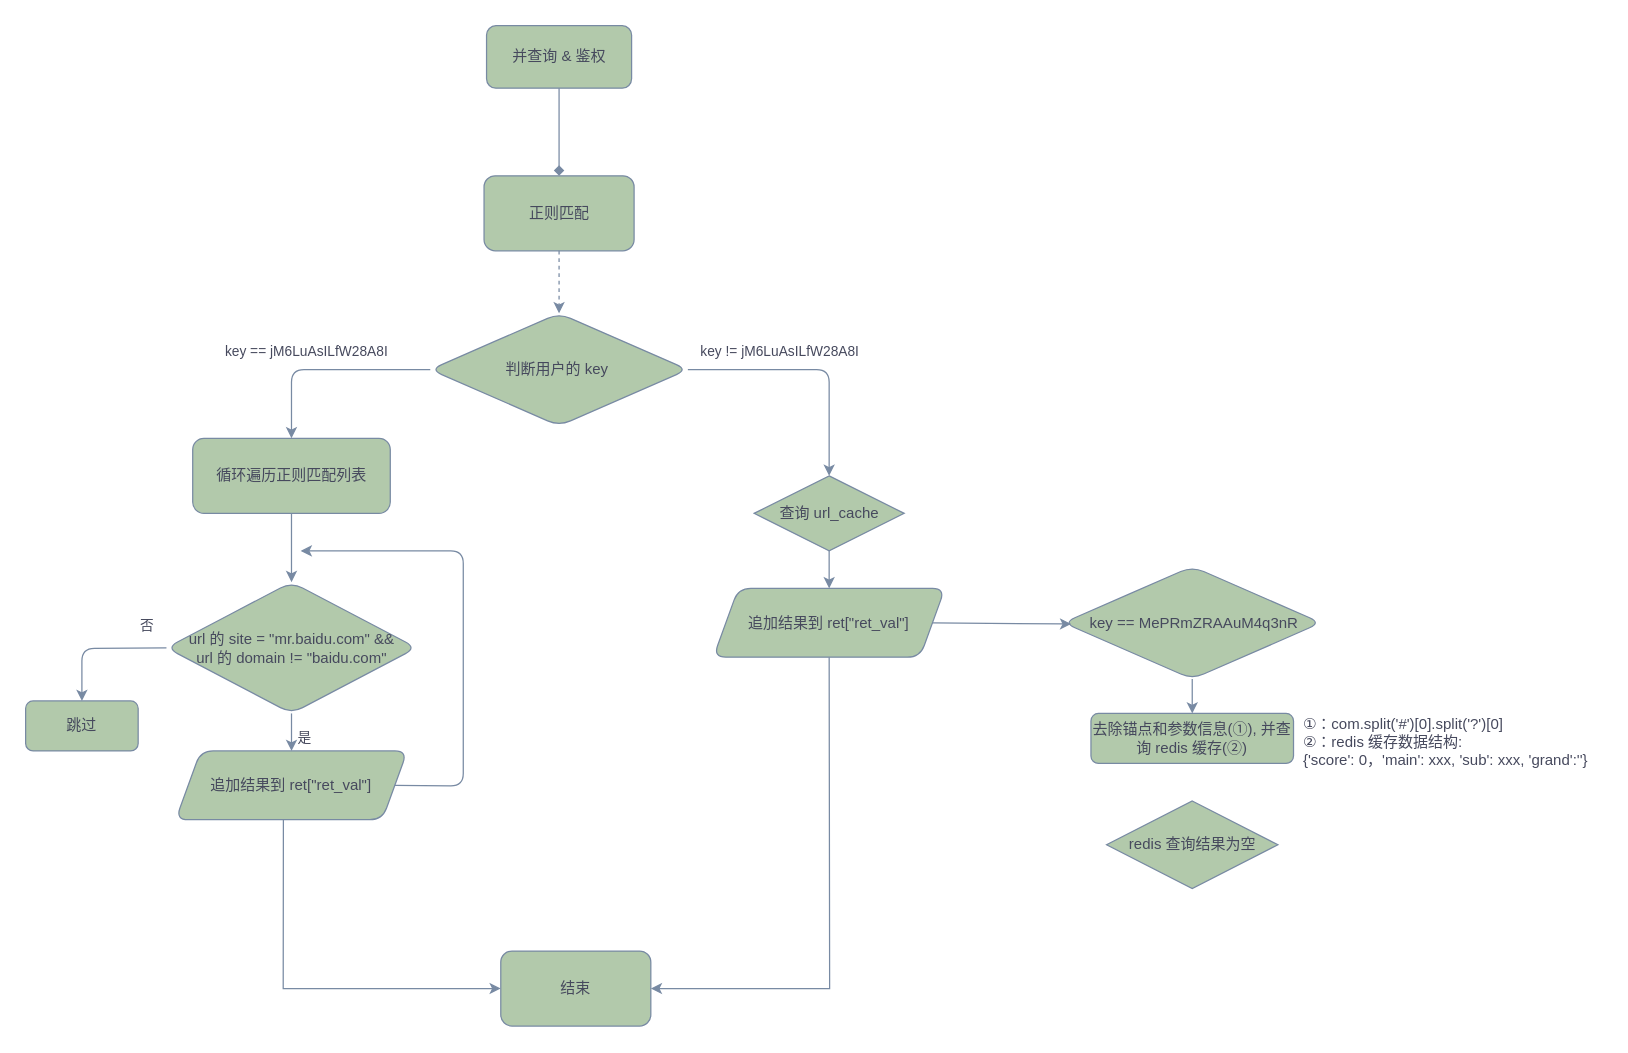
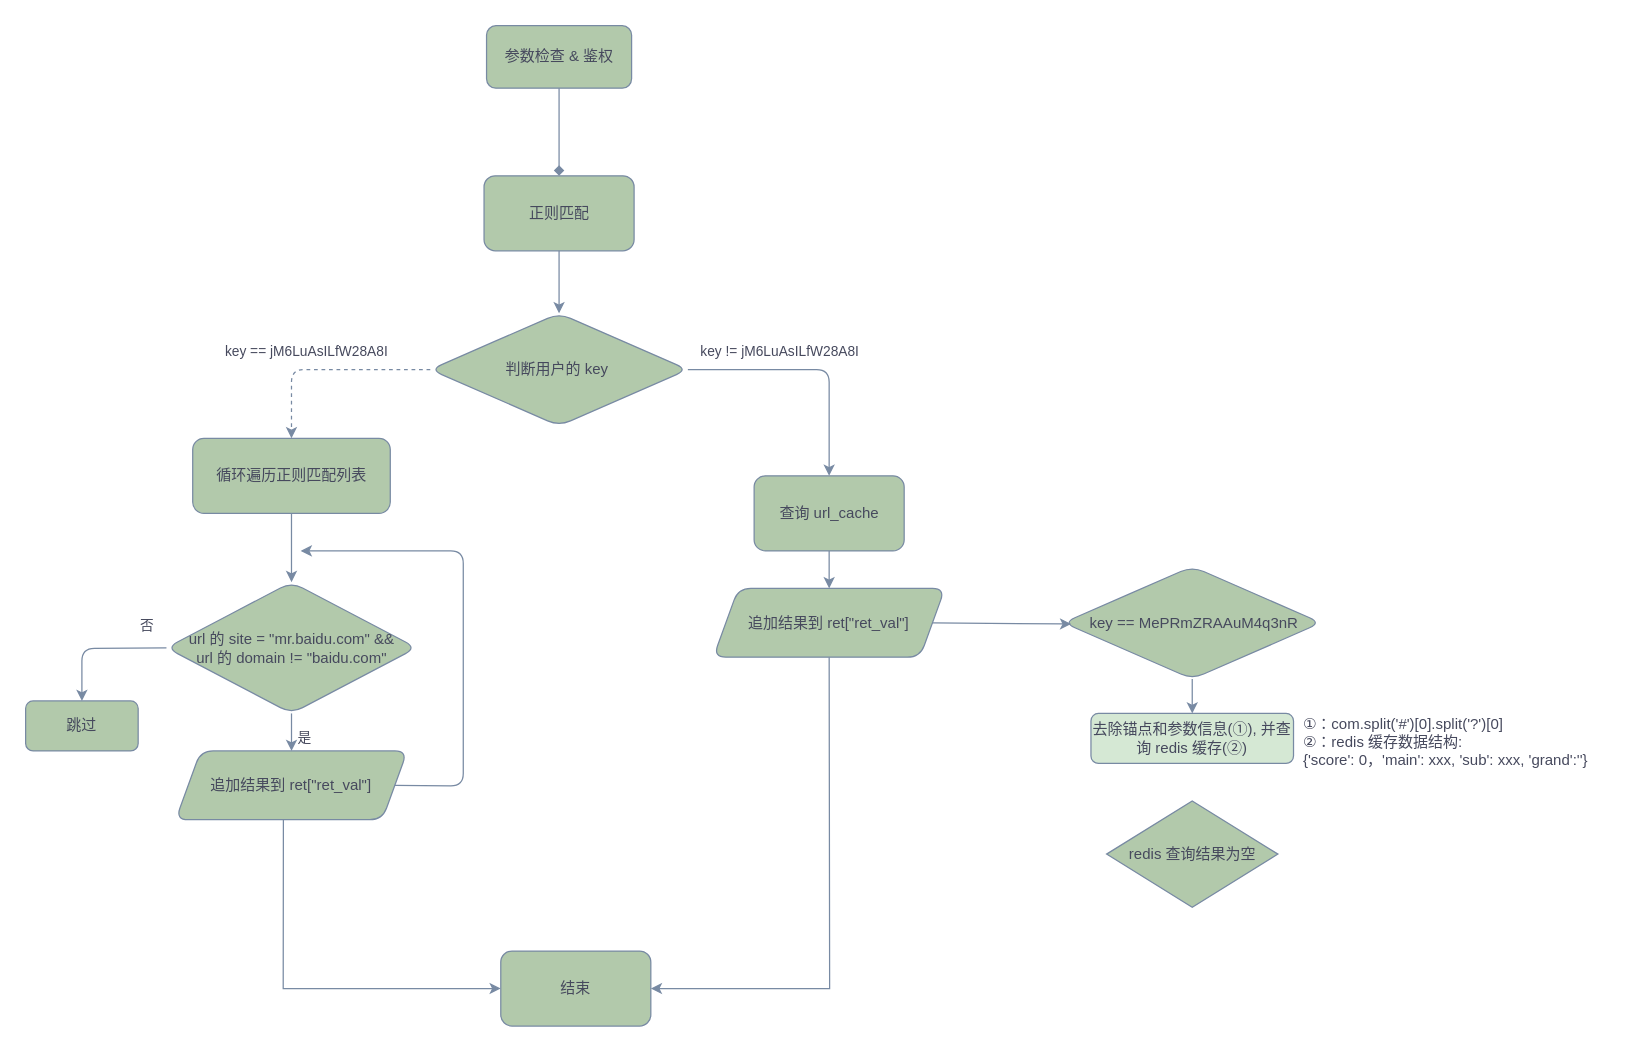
  <mxCell id="0" />
  <mxCell id="1" parent="0" />
- <mxCell id="2" value="并查询 &amp;amp; 鉴权" style="rounded=1;whiteSpace=wrap;html=1;labelBackgroundColor=none;fillColor=#B2C9AB;strokeColor=#788AA3;fontColor=#46495D;" vertex="1" parent="1"><mxGeometry x="388.62" y="20" width="116" height="50" as="geometry" /></mxCell>
+ <mxCell id="2" value="参数检查 &amp;amp; 鉴权" style="rounded=1;whiteSpace=wrap;html=1;labelBackgroundColor=none;fillColor=#B2C9AB;strokeColor=#788AA3;fontColor=#46495D;" vertex="1" parent="1"><mxGeometry x="388.62" y="20" width="116" height="50" as="geometry" /></mxCell>
  <mxCell id="3" value="正则匹配" style="rounded=1;whiteSpace=wrap;html=1;labelBackgroundColor=none;fillColor=#B2C9AB;strokeColor=#788AA3;fontColor=#46495D;" vertex="1" parent="1"><mxGeometry x="386.62" y="140" width="120" height="60" as="geometry" /></mxCell>
  <mxCell id="4" value="" style="endArrow=diamond;html=1;rounded=1;exitX=0.5;exitY=1;exitDx=0;exitDy=0;entryX=0.5;entryY=0;entryDx=0;entryDy=0;labelBackgroundColor=none;fontColor=default;strokeColor=#788AA3;" edge="1" parent="1" source="2" target="3"><mxGeometry width="50" height="50" relative="1" as="geometry"><mxPoint x="592.62" y="140" as="sourcePoint" /><mxPoint x="642.62" y="90" as="targetPoint" /></mxGeometry></mxCell>
  <mxCell id="5" value="判断用户的 key&amp;nbsp;" style="rhombus;whiteSpace=wrap;html=1;labelBackgroundColor=none;rounded=1;fillColor=#B2C9AB;strokeColor=#788AA3;fontColor=#46495D;" vertex="1" parent="1"><mxGeometry x="343.62" y="250" width="206" height="90" as="geometry" /></mxCell>
- <mxCell id="6" value="" style="endArrow=classic;html=1;rounded=1;exitX=0.5;exitY=1;exitDx=0;exitDy=0;entryX=0.5;entryY=0;entryDx=0;entryDy=0;labelBackgroundColor=none;fontColor=default;strokeColor=#788AA3;dashed=1;" edge="1" parent="1" source="3" target="5"><mxGeometry width="50" height="50" relative="1" as="geometry"><mxPoint x="592.62" y="240" as="sourcePoint" /><mxPoint x="642.62" y="190" as="targetPoint" /></mxGeometry></mxCell>
- <mxCell id="7" value="查询 url_cache" style="rhombus;whiteSpace=wrap;html=1;labelBackgroundColor=none;fillColor=#B2C9AB;strokeColor=#788AA3;fontColor=#46495D;" vertex="1" parent="1"><mxGeometry x="602.62" y="380" width="120" height="60" as="geometry" /></mxCell>
- <mxCell id="8" value="" style="endArrow=classic;html=1;rounded=1;exitX=0;exitY=0.5;exitDx=0;exitDy=0;entryX=0.5;entryY=0;entryDx=0;entryDy=0;labelBackgroundColor=none;fontColor=default;strokeColor=#788AA3;" edge="1" parent="1" source="5" target="30"><mxGeometry width="50" height="50" relative="1" as="geometry"><mxPoint x="232.62" y="320" as="sourcePoint" /><mxPoint x="232.62" y="380" as="targetPoint" /><Array as="points"><mxPoint x="232.62" y="295" /></Array></mxGeometry></mxCell>
+ <mxCell id="6" value="" style="endArrow=classic;html=1;rounded=1;exitX=0.5;exitY=1;exitDx=0;exitDy=0;entryX=0.5;entryY=0;entryDx=0;entryDy=0;labelBackgroundColor=none;fontColor=default;strokeColor=#788AA3;" edge="1" parent="1" source="3" target="5"><mxGeometry width="50" height="50" relative="1" as="geometry"><mxPoint x="592.62" y="240" as="sourcePoint" /><mxPoint x="642.62" y="190" as="targetPoint" /></mxGeometry></mxCell>
+ <mxCell id="7" value="查询 url_cache" style="rounded=1;whiteSpace=wrap;html=1;labelBackgroundColor=none;fillColor=#B2C9AB;strokeColor=#788AA3;fontColor=#46495D;" vertex="1" parent="1"><mxGeometry x="602.62" y="380" width="120" height="60" as="geometry" /></mxCell>
+ <mxCell id="8" value="" style="endArrow=classic;html=1;rounded=1;exitX=0;exitY=0.5;exitDx=0;exitDy=0;entryX=0.5;entryY=0;entryDx=0;entryDy=0;labelBackgroundColor=none;fontColor=default;strokeColor=#788AA3;dashed=1;" edge="1" parent="1" source="5" target="30"><mxGeometry width="50" height="50" relative="1" as="geometry"><mxPoint x="232.62" y="320" as="sourcePoint" /><mxPoint x="232.62" y="380" as="targetPoint" /><Array as="points"><mxPoint x="232.62" y="295" /></Array></mxGeometry></mxCell>
  <mxCell id="9" value="key == jM6LuAsILfW28A8I&amp;nbsp;" style="edgeLabel;html=1;align=center;verticalAlign=middle;resizable=0;points=[];labelBackgroundColor=none;rounded=1;fontColor=#46495D;" vertex="1" connectable="0" parent="8"><mxGeometry x="-0.143" y="-2" relative="1" as="geometry"><mxPoint x="-27" y="-13" as="offset" /></mxGeometry></mxCell>
  <mxCell id="10" value="" style="endArrow=classic;html=1;rounded=1;exitX=1;exitY=0.5;exitDx=0;exitDy=0;entryX=0.5;entryY=0;entryDx=0;entryDy=0;labelBackgroundColor=none;fontColor=default;strokeColor=#788AA3;" edge="1" parent="1" source="5" target="7"><mxGeometry width="50" height="50" relative="1" as="geometry"><mxPoint x="422.62" y="480" as="sourcePoint" /><mxPoint x="472.62" y="430" as="targetPoint" /><Array as="points"><mxPoint x="662.62" y="295" /></Array></mxGeometry></mxCell>
  <mxCell id="11" value="key != jM6LuAsILfW28A8I" style="edgeLabel;html=1;align=center;verticalAlign=middle;resizable=0;points=[];labelBackgroundColor=none;rounded=1;fontColor=#46495D;" vertex="1" connectable="0" parent="10"><mxGeometry x="-0.566" y="1" relative="1" as="geometry"><mxPoint x="30" y="-14" as="offset" /></mxGeometry></mxCell>
  <mxCell id="12" value="url 的 site = &quot;mr.baidu.com&lt;span style=&quot;background-color: initial;&quot;&gt;&quot; &amp;amp;&amp;amp;&lt;br&gt;&lt;/span&gt;url 的 domain != &quot;baidu.com&lt;span style=&quot;background-color: initial;&quot;&gt;&quot;&lt;/span&gt;" style="rhombus;whiteSpace=wrap;html=1;labelBackgroundColor=none;rounded=1;fillColor=#B2C9AB;strokeColor=#788AA3;fontColor=#46495D;" vertex="1" parent="1"><mxGeometry x="132.63" y="465" width="200" height="105" as="geometry" /></mxCell>
  <mxCell id="13" value="追加结果到 ret[&quot;ret_val&quot;]" style="shape=parallelogram;perimeter=parallelogramPerimeter;whiteSpace=wrap;html=1;fixedSize=1;labelBackgroundColor=none;rounded=1;fillColor=#B2C9AB;strokeColor=#788AA3;fontColor=#46495D;" vertex="1" parent="1"><mxGeometry x="140" y="600" width="185.25" height="55" as="geometry" /></mxCell>
  <mxCell id="14" value="" style="endArrow=classic;html=1;rounded=1;exitX=0.5;exitY=1;exitDx=0;exitDy=0;entryX=0.5;entryY=0;entryDx=0;entryDy=0;labelBackgroundColor=none;fontColor=default;strokeColor=#788AA3;" edge="1" parent="1" source="12" target="13"><mxGeometry width="50" height="50" relative="1" as="geometry"><mxPoint x="422.62" y="455" as="sourcePoint" /><mxPoint x="472.62" y="405" as="targetPoint" /><Array as="points" /></mxGeometry></mxCell>
  <mxCell id="15" value="是" style="edgeLabel;html=1;align=center;verticalAlign=middle;resizable=0;points=[];labelBackgroundColor=none;rounded=1;fontColor=#46495D;" vertex="1" connectable="0" parent="14"><mxGeometry x="-0.62" relative="1" as="geometry"><mxPoint x="10" y="13" as="offset" /></mxGeometry></mxCell>
  <mxCell id="16" value="跳过" style="rounded=1;whiteSpace=wrap;html=1;labelBackgroundColor=none;fillColor=#B2C9AB;strokeColor=#788AA3;fontColor=#46495D;" vertex="1" parent="1"><mxGeometry x="20" y="560" width="90" height="40" as="geometry" /></mxCell>
  <mxCell id="17" value="" style="endArrow=classic;html=1;rounded=1;exitX=0;exitY=0.5;exitDx=0;exitDy=0;entryX=0.5;entryY=0;entryDx=0;entryDy=0;labelBackgroundColor=none;fontColor=default;strokeColor=#788AA3;" edge="1" parent="1" source="12" target="16"><mxGeometry width="50" height="50" relative="1" as="geometry"><mxPoint x="112.62" y="375" as="sourcePoint" /><mxPoint x="97.62" y="465" as="targetPoint" /><Array as="points"><mxPoint x="65" y="518" /></Array></mxGeometry></mxCell>
  <mxCell id="18" value="否" style="edgeLabel;html=1;align=center;verticalAlign=middle;resizable=0;points=[];labelBackgroundColor=none;rounded=1;fontColor=#46495D;" vertex="1" connectable="0" parent="17"><mxGeometry x="-0.713" y="-4" relative="1" as="geometry"><mxPoint y="-14" as="offset" /></mxGeometry></mxCell>
  <mxCell id="19" value="追加结果到 ret[&quot;ret_val&quot;]" style="shape=parallelogram;perimeter=parallelogramPerimeter;whiteSpace=wrap;html=1;fixedSize=1;labelBackgroundColor=none;rounded=1;fillColor=#B2C9AB;strokeColor=#788AA3;fontColor=#46495D;" vertex="1" parent="1"><mxGeometry x="570" y="470" width="185.25" height="55" as="geometry" /></mxCell>
  <mxCell id="20" value="" style="endArrow=classic;html=1;rounded=1;exitX=0.5;exitY=1;exitDx=0;exitDy=0;labelBackgroundColor=none;fontColor=default;strokeColor=#788AA3;" edge="1" parent="1" source="7" target="19"><mxGeometry width="50" height="50" relative="1" as="geometry"><mxPoint x="752.62" y="420" as="sourcePoint" /><mxPoint x="802.62" y="370" as="targetPoint" /></mxGeometry></mxCell>
  <mxCell id="21" value="&amp;nbsp;key == MePRmZRAAuM4q3nR" style="rhombus;whiteSpace=wrap;html=1;labelBackgroundColor=none;rounded=1;fillColor=#B2C9AB;strokeColor=#788AA3;fontColor=#46495D;" vertex="1" parent="1"><mxGeometry x="850" y="452.5" width="206" height="90" as="geometry" /></mxCell>
  <mxCell id="22" value="" style="endArrow=classic;html=1;rounded=1;exitX=1;exitY=0.5;exitDx=0;exitDy=0;entryX=0.03;entryY=0.511;entryDx=0;entryDy=0;labelBackgroundColor=none;fontColor=default;strokeColor=#788AA3;entryPerimeter=0;" edge="1" parent="1" source="19" target="21"><mxGeometry width="50" height="50" relative="1" as="geometry"><mxPoint x="782.62" y="590" as="sourcePoint" /><mxPoint x="662.62" y="560" as="targetPoint" /></mxGeometry></mxCell>
  <mxCell id="23" value="结束" style="rounded=1;whiteSpace=wrap;html=1;labelBackgroundColor=none;fillColor=#B2C9AB;strokeColor=#788AA3;fontColor=#46495D;" vertex="1" parent="1"><mxGeometry x="400" y="760" width="120" height="60" as="geometry" /></mxCell>
  <mxCell id="24" value="" style="endArrow=classic;html=1;rounded=1;exitX=1;exitY=0.5;exitDx=0;exitDy=0;labelBackgroundColor=none;fontColor=default;strokeColor=#788AA3;" edge="1" parent="1" source="13"><mxGeometry width="50" height="50" relative="1" as="geometry"><mxPoint x="100" y="770" as="sourcePoint" /><mxPoint x="240" y="440" as="targetPoint" /><Array as="points"><mxPoint x="370" y="628" /><mxPoint x="370" y="440" /></Array></mxGeometry></mxCell>
  <mxCell id="25" value="" style="endArrow=classic;html=1;rounded=0;strokeColor=#788AA3;fontColor=#46495D;fillColor=#B2C9AB;exitX=0.5;exitY=1;exitDx=0;exitDy=0;entryX=1;entryY=0.5;entryDx=0;entryDy=0;" edge="1" parent="1" source="19" target="23"><mxGeometry width="50" height="50" relative="1" as="geometry"><mxPoint x="650" y="730" as="sourcePoint" /><mxPoint x="700" y="680" as="targetPoint" /><Array as="points"><mxPoint x="663" y="790" /></Array></mxGeometry></mxCell>
- <mxCell id="26" value="去除锚点和参数信息(①), 并查询 redis 缓存(②)" style="rounded=1;whiteSpace=wrap;html=1;labelBackgroundColor=none;fillColor=#B2C9AB;strokeColor=#788AA3;fontColor=#46495D;" vertex="1" parent="1"><mxGeometry x="872" y="570" width="162" height="40" as="geometry" /></mxCell>
+ <mxCell id="26" value="去除锚点和参数信息(①), 并查询 redis 缓存(②)" style="rounded=1;whiteSpace=wrap;html=1;labelBackgroundColor=none;fillColor=#d5e8d4;strokeColor=#788AA3;fontColor=#46495D;" vertex="1" parent="1"><mxGeometry x="872" y="570" width="162" height="40" as="geometry" /></mxCell>
  <mxCell id="27" value="" style="endArrow=classic;html=1;rounded=0;strokeColor=#788AA3;fontColor=#46495D;fillColor=#B2C9AB;exitX=0.5;exitY=1;exitDx=0;exitDy=0;entryX=0.5;entryY=0;entryDx=0;entryDy=0;" edge="1" parent="1" source="21" target="26"><mxGeometry width="50" height="50" relative="1" as="geometry"><mxPoint x="1240" y="630" as="sourcePoint" /><mxPoint x="1290" y="580" as="targetPoint" /></mxGeometry></mxCell>
  <mxCell id="28" value="①：com.split('#')[0].split('?')[0]&lt;br&gt;②：redis 缓存数据结构:&lt;br&gt;&lt;div data-slate-node=&quot;element&quot; style=&quot;padding-left: 0px;&quot; data-morpho-type=&quot;paragraph&quot; class=&quot;mp-paragraph-wrapper&quot;&gt;{'score': 0，'main': xxx, 'sub': xxx, 'grand':''}&lt;/div&gt;" style="text;html=1;align=left;verticalAlign=middle;whiteSpace=wrap;rounded=0;fontColor=#46495D;" vertex="1" parent="1"><mxGeometry x="1040" y="570" width="240" height="45" as="geometry" /></mxCell>
- <mxCell id="29" value="redis 查询结果为空" style="rhombus;whiteSpace=wrap;html=1;strokeColor=#788AA3;fontColor=#46495D;fillColor=#B2C9AB;" vertex="1" parent="1"><mxGeometry x="884.5" y="640" width="137" height="70" as="geometry" /></mxCell>
+ <mxCell id="29" value="redis 查询结果为空" style="rhombus;whiteSpace=wrap;html=1;strokeColor=#788AA3;fontColor=#46495D;fillColor=#B2C9AB;" vertex="1" parent="1"><mxGeometry x="884.5" y="640" width="137" height="85" as="geometry" /></mxCell>
  <mxCell id="30" value="循环遍历正则匹配列表" style="rounded=1;whiteSpace=wrap;html=1;strokeColor=#788AA3;fontColor=#46495D;fillColor=#B2C9AB;" vertex="1" parent="1"><mxGeometry x="153.62" y="350" width="158" height="60" as="geometry" /></mxCell>
  <mxCell id="31" value="" style="endArrow=classic;html=1;rounded=0;strokeColor=#788AA3;fontColor=#46495D;fillColor=#B2C9AB;exitX=0.5;exitY=1;exitDx=0;exitDy=0;entryX=0.5;entryY=0;entryDx=0;entryDy=0;" edge="1" parent="1" source="30" target="12"><mxGeometry width="50" height="50" relative="1" as="geometry"><mxPoint x="-130" y="380" as="sourcePoint" /><mxPoint x="-80" y="330" as="targetPoint" /></mxGeometry></mxCell>
  <mxCell id="32" value="" style="endArrow=classic;html=1;rounded=0;strokeColor=#788AA3;fontColor=#46495D;fillColor=#B2C9AB;exitX=0.465;exitY=0.988;exitDx=0;exitDy=0;exitPerimeter=0;entryX=0;entryY=0.5;entryDx=0;entryDy=0;" edge="1" parent="1" source="13" target="23"><mxGeometry width="50" height="50" relative="1" as="geometry"><mxPoint x="227.761" y="689.995" as="sourcePoint" /><mxPoint x="311.62" y="804.83" as="targetPoint" /><Array as="points"><mxPoint x="226" y="790" /></Array></mxGeometry></mxCell>
